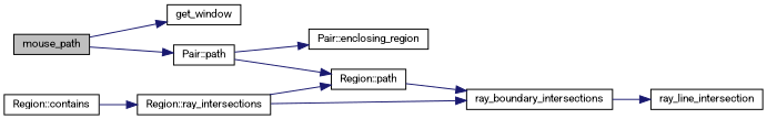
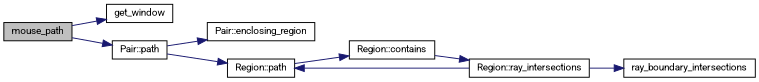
  digraph {
    fontname=Roboto
    rankdir=LR
    node [color=black fillcolor=white fontname=Roboto fontsize=10 shape=record style=filled]
    edge [color=midnightblue fontname=Roboto fontsize=10 labelfontname=Helvetica labelfontsize=10 style=solid]
    n1 [fillcolor=grey75 fontcolor=black height=0.2 label=mouse_path width=0.4]
    n2 [height=0.2 label=get_window width=0.4]
    n3 [height=0.2 label="Pair::path" width=0.4]
    n4 [height=0.2 label="Pair::enclosing_region" width=0.4]
    n5 [height=0.2 label="Region::path" width=0.4]
    n6 [height=0.2 label="Region::contains" width=0.4]
    n7 [height=0.2 label="Region::ray_intersections" width=0.4]
    n8 [height=0.2 label=ray_boundary_intersections width=0.4]
-   n9 [height=0.2 label=ray_line_intersection width=0.4]
    n1 -> n2
    n1 -> n3
    n3 -> n4
    n3 -> n5
-   n5 -> n8
+   n5 -> n6
    n6 -> n7
    n7 -> n5
    n7 -> n8
-   n8 -> n9
  }
